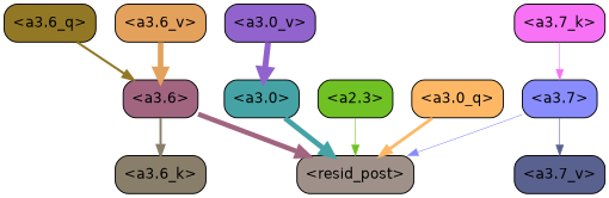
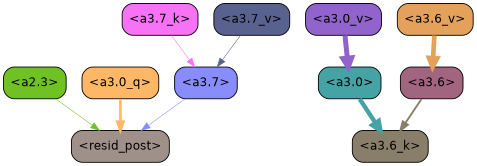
  strict digraph {
    splines=true
    node [color=black fontname=Helvetica shape=box style="filled, rounded"]
    edge [penwidth=0.6]
    "<a3.7>" [fillcolor="#888cfc"]
    "<resid_post>" [fillcolor="#9f9189"]
    "<a3.6>" [fillcolor="#a16580"]
    "<a3.6_k>" [fillcolor="#897e69"]
    "<a3.0>" [fillcolor="#45a3a6"]
    "<a2.3>" [fillcolor="#70c123"]
-   "<a3.6_q>" [fillcolor="#927825"]
    "<a3.0_q>" [fillcolor="#feb865"]
    "<a3.7_k>" [fillcolor="#f772f5"]
    "<a3.7_v>" [fillcolor="#59618e"]
    "<a3.6_v>" [fillcolor="#e4a15c"]
    "<a3.0_v>" [fillcolor="#9163cc"]
    "<a3.7>" -> "<resid_post>" [color="#888cfc"]
-   "<a3.6>" -> "<resid_post>" [color="#a16580" penwidth=4.749041676521301]
    "<a3.6>" -> "<a3.6_k>" [color="#897e69" penwidth=2.13908451795578]
-   "<a3.0>" -> "<resid_post>" [color="#45a3a6" penwidth=5.004215121269226]
+   "<a3.0>" -> "<a3.6_k>" [color="#45a3a6" penwidth=5.004215121269226]
    "<a2.3>" -> "<resid_post>" [color="#70c123"]
-   "<a3.6_q>" -> "<a3.6>" [color="#927825" penwidth=2.199681341648102]
    "<a3.0_q>" -> "<resid_post>" [color="#feb865" penwidth=2.9459195733070374]
    "<a3.7_k>" -> "<a3.7>" [color="#f772f5"]
-   "<a3.7>" -> "<a3.7_v>" [color="#59618e"]
+   "<a3.7_v>" -> "<a3.7>" [color="#59618e"]
    "<a3.6_v>" -> "<a3.6>" [color="#e4a15c" penwidth=5.297133803367615]
    "<a3.0_v>" -> "<a3.0>" [color="#9163cc" penwidth=5.680712580680847]
  }
